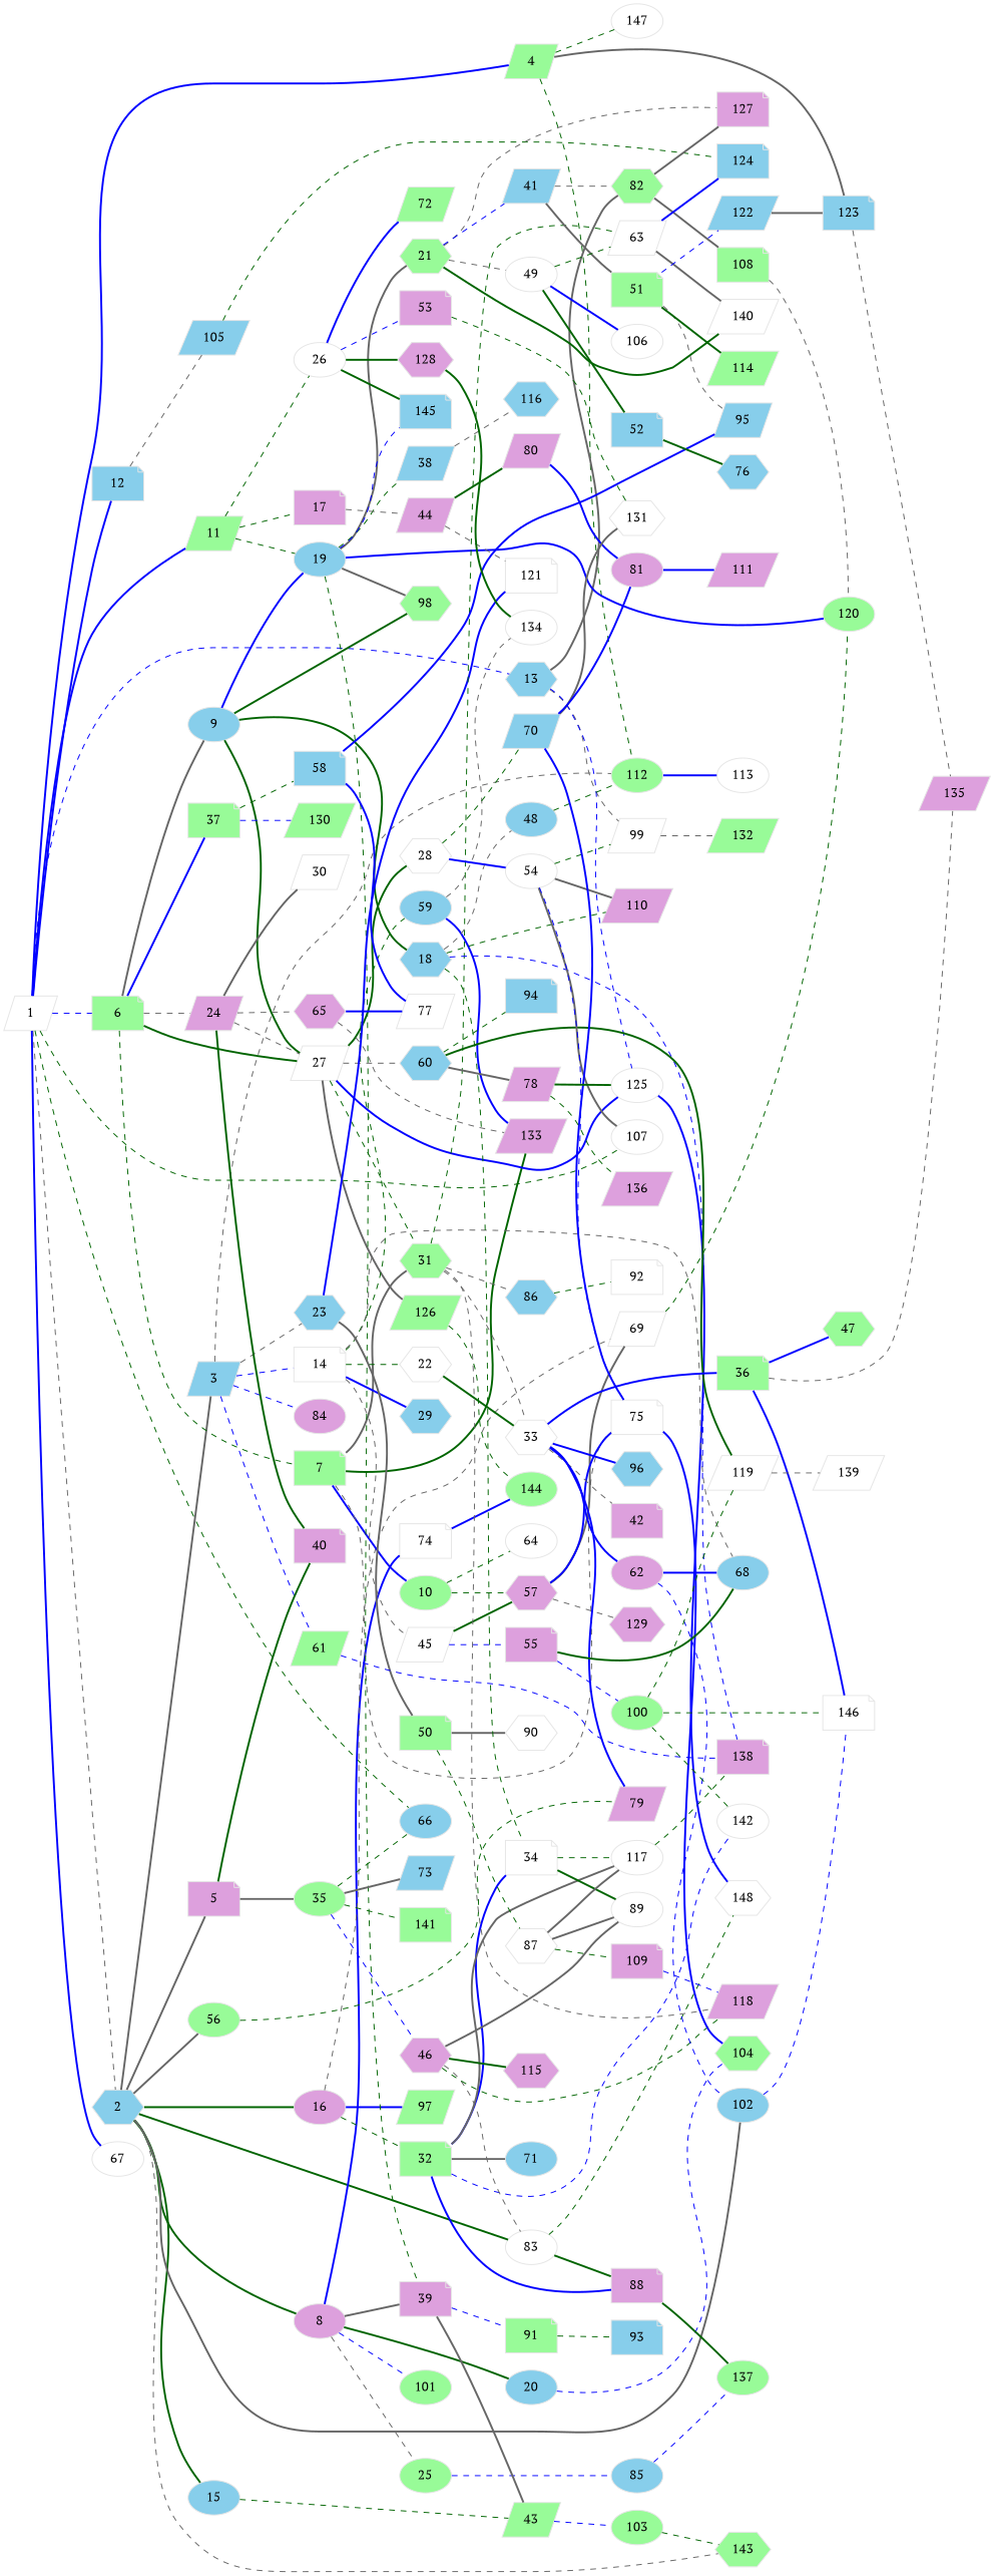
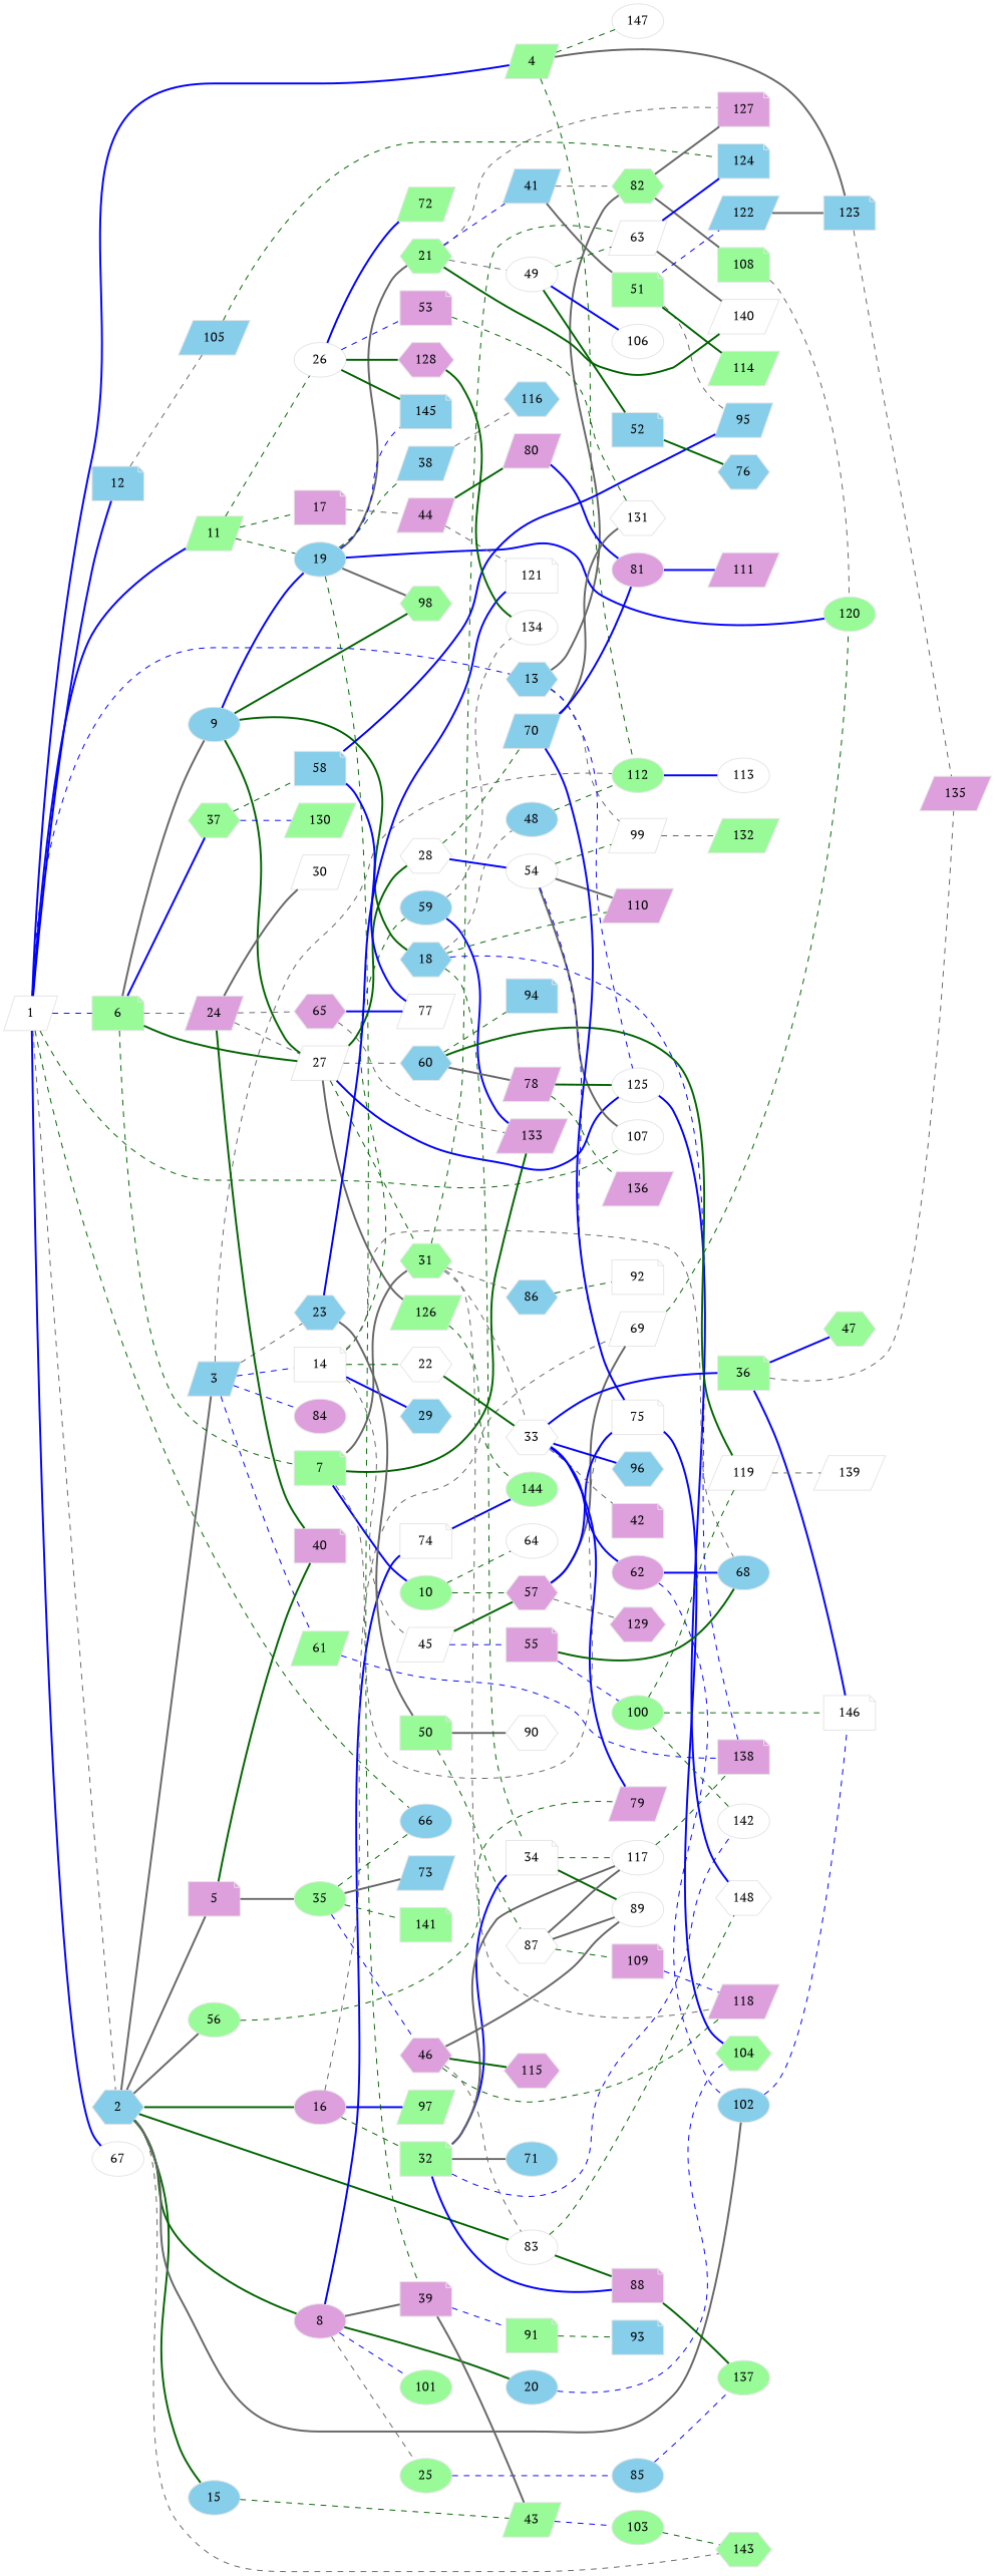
  graph {
    fontname="PT Serif"
    rankdir=LR
    node [color=gray90 fillcolor=white fontname="PT Serif" shape=ellipse style=filled]
    edge [color=darkgreen fontname="PT Serif" style=dashed]
    1 [shape=parallelogram]
    2 [fillcolor=skyblue shape=hexagon]
    4 [fillcolor=palegreen shape=parallelogram]
    6 [fillcolor=palegreen shape=note]
    11 [fillcolor=palegreen shape=parallelogram]
    12 [fillcolor=skyblue shape=note]
    13 [fillcolor=skyblue shape=hexagon]
    66 [fillcolor=skyblue]
    67
    107
    3 [fillcolor=skyblue shape=parallelogram]
    5 [fillcolor=plum shape=note]
    8 [fillcolor=plum]
    15 [fillcolor=skyblue]
    16 [fillcolor=plum]
    56 [fillcolor=palegreen]
    83
    102 [fillcolor=skyblue]
    143 [fillcolor=palegreen shape=hexagon]
    112 [fillcolor=palegreen]
    123 [fillcolor=skyblue shape=note]
    147
    7 [fillcolor=palegreen shape=note]
    9 [fillcolor=skyblue]
    24 [fillcolor=plum shape=parallelogram]
    27 [shape=parallelogram]
-   37 [fillcolor=palegreen shape=note]
+   37 [fillcolor=palegreen shape=hexagon]
    19 [fillcolor=skyblue]
    17 [fillcolor=plum shape=note]
    26
    105 [fillcolor=skyblue shape=parallelogram]
    82 [fillcolor=palegreen shape=hexagon]
    99 [shape=parallelogram]
    125
    14 [shape=note]
    23 [fillcolor=skyblue shape=hexagon]
    61 [fillcolor=palegreen shape=parallelogram]
    84 [fillcolor=plum]
    35 [fillcolor=palegreen]
    40 [fillcolor=plum shape=note]
    20 [fillcolor=skyblue]
    25 [fillcolor=palegreen]
    39 [fillcolor=plum shape=note]
    74 [shape=note]
    101 [fillcolor=palegreen]
    43 [fillcolor=palegreen shape=parallelogram]
    32 [fillcolor=palegreen shape=note]
    69 [shape=parallelogram]
    97 [fillcolor=palegreen shape=parallelogram]
    79 [fillcolor=plum shape=parallelogram]
    88 [fillcolor=plum shape=note]
    148 [shape=hexagon]
    146 [shape=note]
    22 [shape=hexagon]
    29 [fillcolor=skyblue shape=hexagon]
    45 [shape=parallelogram]
    59 [fillcolor=skyblue]
    68 [fillcolor=skyblue]
    50 [fillcolor=palegreen shape=note]
    121 [shape=note]
    138 [fillcolor=plum shape=note]
    113
    135 [fillcolor=plum shape=parallelogram]
    46 [fillcolor=plum shape=hexagon]
    73 [fillcolor=skyblue shape=parallelogram]
    141 [fillcolor=palegreen shape=note]
    10 [fillcolor=palegreen]
    31 [fillcolor=palegreen shape=hexagon]
    75 [shape=note]
    133 [fillcolor=plum shape=parallelogram]
    18 [fillcolor=skyblue shape=hexagon]
    98 [fillcolor=palegreen shape=hexagon]
    30 [shape=parallelogram]
    65 [fillcolor=plum shape=hexagon]
    28 [shape=hexagon]
    60 [fillcolor=skyblue shape=hexagon]
    126 [fillcolor=palegreen shape=parallelogram]
    58 [fillcolor=skyblue shape=note]
    130 [fillcolor=palegreen shape=parallelogram]
    57 [fillcolor=plum shape=hexagon]
    64
    33 [shape=hexagon]
    63 [shape=parallelogram]
    86 [fillcolor=skyblue shape=hexagon]
    118 [fillcolor=plum shape=parallelogram]
    104 [fillcolor=palegreen shape=hexagon]
    85 [fillcolor=skyblue]
    91 [fillcolor=palegreen shape=note]
    144 [fillcolor=palegreen]
    34 [shape=note]
    48 [fillcolor=skyblue]
    110 [fillcolor=plum shape=parallelogram]
    21 [fillcolor=palegreen shape=hexagon]
    38 [fillcolor=skyblue shape=parallelogram]
    120 [fillcolor=palegreen]
    145 [fillcolor=skyblue shape=note]
    129 [fillcolor=plum shape=hexagon]
    44 [fillcolor=plum shape=parallelogram]
    53 [fillcolor=plum shape=note]
    72 [fillcolor=palegreen shape=parallelogram]
    128 [fillcolor=plum shape=hexagon]
    124 [fillcolor=skyblue shape=note]
    127 [fillcolor=plum shape=note]
    108 [fillcolor=palegreen shape=note]
    132 [fillcolor=palegreen shape=parallelogram]
    55 [fillcolor=plum shape=note]
    134
    103 [fillcolor=palegreen]
    71 [fillcolor=skyblue]
    117
    142
    80 [fillcolor=plum shape=parallelogram]
    89
    41 [fillcolor=skyblue shape=parallelogram]
    49
    140 [shape=parallelogram]
    116 [fillcolor=skyblue shape=hexagon]
    51 [fillcolor=palegreen shape=note]
    52 [fillcolor=skyblue shape=note]
    106
    36 [fillcolor=palegreen shape=note]
    42 [fillcolor=plum shape=note]
    62 [fillcolor=plum]
    96 [fillcolor=skyblue shape=hexagon]
    87 [shape=hexagon]
    90 [shape=hexagon]
    77 [shape=parallelogram]
    137 [fillcolor=palegreen]
    131 [shape=hexagon]
    54
    70 [fillcolor=skyblue shape=parallelogram]
    78 [fillcolor=plum shape=parallelogram]
    94 [fillcolor=skyblue shape=note]
    119 [shape=parallelogram]
    81 [fillcolor=plum]
    92 [shape=note]
    47 [fillcolor=palegreen shape=hexagon]
    115 [fillcolor=plum shape=hexagon]
    95 [fillcolor=skyblue shape=parallelogram]
    93 [fillcolor=skyblue shape=note]
    114 [fillcolor=palegreen shape=parallelogram]
    122 [fillcolor=skyblue shape=parallelogram]
    100 [fillcolor=palegreen]
    76 [fillcolor=skyblue shape=hexagon]
    109 [fillcolor=plum shape=note]
    136 [fillcolor=plum shape=parallelogram]
    139 [shape=parallelogram]
    111 [fillcolor=plum shape=parallelogram]
    1 -- 2 [color=gray40]
    1 -- 4 [color=blue style=bold]
    1 -- 6 [color=blue]
    1 -- 11 [color=blue style=bold]
    1 -- 12 [color=blue style=bold]
    1 -- 13 [color=blue]
    1 -- 66
    1 -- 67 [color=blue style=bold]
    1 -- 107
    2 -- 3 [color=gray40 style=bold]
    2 -- 5 [color=gray40 style=bold]
    2 -- 8 [style=bold]
    2 -- 15 [style=bold]
    2 -- 16 [style=bold]
    2 -- 56 [color=gray40 style=bold]
    2 -- 83 [style=bold]
    2 -- 102 [color=gray40 style=bold]
    2 -- 143 [color=gray40]
    4 -- 112
    4 -- 123 [color=gray40 style=bold]
    4 -- 147
    6 -- 7
    6 -- 9 [color=gray40 style=bold]
    6 -- 24 [color=gray40]
    6 -- 27 [style=bold]
    6 -- 37 [color=blue style=bold]
    11 -- 19
    11 -- 17
    11 -- 26
    12 -- 105 [color=gray40]
    13 -- 82 [color=gray40 style=bold]
    13 -- 99 [color=gray40]
    13 -- 125 [color=blue]
    3 -- 112 [color=gray40]
    3 -- 14 [color=blue]
    3 -- 23 [color=gray40]
    3 -- 61 [color=blue]
    3 -- 84 [color=blue]
    5 -- 35 [color=gray40 style=bold]
    5 -- 40 [style=bold]
    8 -- 20 [style=bold]
    8 -- 25 [color=gray40]
    8 -- 39 [color=gray40 style=bold]
    8 -- 74 [color=blue style=bold]
    8 -- 101 [color=blue]
    15 -- 43
    16 -- 32
    16 -- 69 [color=gray40]
    16 -- 97 [color=blue style=bold]
    56 -- 79
    83 -- 88 [style=bold]
    83 -- 148
    102 -- 146 [color=blue]
    112 -- 113 [color=blue style=bold]
    123 -- 135 [color=gray40]
    7 -- 10 [color=blue style=bold]
    7 -- 31 [color=gray40 style=bold]
    7 -- 75 [color=gray40]
    7 -- 133 [style=bold]
    9 -- 27 [style=bold]
    9 -- 19 [color=blue style=bold]
    9 -- 18 [style=bold]
    9 -- 98 [style=bold]
    24 -- 27 [color=gray40]
    24 -- 40 [style=bold]
    24 -- 30 [color=gray40 style=bold]
    24 -- 65 [color=gray40]
    27 -- 125 [color=blue style=bold]
    27 -- 31
    27 -- 28 [style=bold]
    27 -- 60 [color=gray40]
    27 -- 126 [color=gray40 style=bold]
    37 -- 58
    37 -- 130 [color=blue]
    19 -- 39
    19 -- 98 [color=gray40 style=bold]
    19 -- 21 [color=gray40 style=bold]
    19 -- 38
    19 -- 120 [color=blue style=bold]
    19 -- 145 [color=blue]
    17 -- 44 [color=gray40]
    26 -- 145 [style=bold]
    26 -- 53 [color=blue]
    26 -- 72 [color=blue style=bold]
    26 -- 128 [style=bold]
    105 -- 124
    82 -- 127 [color=gray40 style=bold]
    82 -- 108 [color=gray40 style=bold]
    99 -- 132 [color=gray40]
    125 -- 148 [color=blue style=bold]
    14 -- 22
    14 -- 29 [color=blue style=bold]
    14 -- 45 [color=gray40]
    14 -- 59
    14 -- 68 [color=gray40]
    23 -- 50 [color=gray40 style=bold]
    23 -- 121 [color=blue style=bold]
    61 -- 138 [color=blue]
    35 -- 66
    35 -- 46 [color=blue]
    35 -- 73 [color=gray40 style=bold]
    35 -- 141
    20 -- 104 [color=blue]
    25 -- 85 [color=blue]
    39 -- 43 [color=gray40 style=bold]
    39 -- 91 [color=blue]
    74 -- 144 [color=blue style=bold]
    43 -- 103 [color=blue]
    32 -- 88 [color=blue style=bold]
    32 -- 34 [color=blue style=bold]
    32 -- 71 [color=gray40 style=bold]
    32 -- 117 [color=gray40 style=bold]
    32 -- 142 [color=blue]
    69 -- 120
    88 -- 137 [style=bold]
    22 -- 33 [style=bold]
    45 -- 57 [style=bold]
    45 -- 55 [color=blue]
    59 -- 133 [color=blue style=bold]
    59 -- 134 [color=gray40]
    50 -- 87
    50 -- 90 [color=gray40 style=bold]
    46 -- 83 [color=gray40]
    46 -- 118
    46 -- 89 [color=gray40 style=bold]
    46 -- 115 [style=bold]
    10 -- 57
    10 -- 64
    31 -- 33 [color=gray40]
    31 -- 63
    31 -- 86 [color=gray40]
    31 -- 118 [color=gray40]
    75 -- 104 [color=blue style=bold]
    18 -- 138 [color=blue]
    18 -- 34
    18 -- 48 [color=gray40]
    18 -- 110
    65 -- 133 [color=gray40]
    65 -- 77 [color=blue style=bold]
    28 -- 54 [color=blue style=bold]
    28 -- 70
    60 -- 78 [color=gray40 style=bold]
    60 -- 94
    60 -- 119 [style=bold]
    126 -- 144
    58 -- 77 [color=blue style=bold]
    58 -- 95 [color=blue style=bold]
    57 -- 69 [color=gray40 style=bold]
    57 -- 75 [color=blue style=bold]
    57 -- 129 [color=gray40]
    33 -- 79 [color=blue style=bold]
    33 -- 36 [color=blue style=bold]
    33 -- 42 [color=gray40]
    33 -- 62 [color=blue style=bold]
    33 -- 96 [color=blue style=bold]
    63 -- 124 [color=blue style=bold]
    63 -- 140 [color=gray40 style=bold]
    86 -- 92
    85 -- 137 [color=blue]
    91 -- 93
    34 -- 117
    34 -- 89 [style=bold]
    48 -- 112
    21 -- 127 [color=gray40]
    21 -- 41 [color=blue]
    21 -- 49 [color=gray40]
    21 -- 140 [style=bold]
    38 -- 116 [color=gray40]
    44 -- 121 [color=gray40]
    44 -- 80 [style=bold]
    53 -- 131
    128 -- 134 [style=bold]
    108 -- 120 [color=gray40]
    55 -- 68 [style=bold]
    55 -- 100 [color=blue]
    103 -- 143
    117 -- 138
    80 -- 81 [color=blue style=bold]
    41 -- 82 [color=gray40]
    41 -- 51 [color=gray40 style=bold]
    49 -- 63
    49 -- 52 [style=bold]
    49 -- 106 [color=blue style=bold]
    51 -- 95 [color=gray40]
    51 -- 114 [style=bold]
    51 -- 122 [color=blue]
    52 -- 76 [style=bold]
    36 -- 146 [color=blue style=bold]
    36 -- 135 [color=gray40]
    36 -- 47 [color=blue style=bold]
    62 -- 102 [color=blue]
    62 -- 68 [color=blue style=bold]
    87 -- 117 [color=gray40 style=bold]
    87 -- 89 [color=gray40 style=bold]
    87 -- 109
    54 -- 107 [color=gray40 style=bold]
    54 -- 99
    54 -- 75 [color=blue]
    54 -- 110 [color=gray40 style=bold]
    70 -- 75 [color=blue style=bold]
    70 -- 131 [color=gray40 style=bold]
    70 -- 81 [color=blue style=bold]
    78 -- 125 [style=bold]
    78 -- 136
    119 -- 139 [color=gray40]
    81 -- 111 [color=blue style=bold]
    122 -- 123 [color=gray40 style=bold]
    100 -- 146
    100 -- 142
    100 -- 119
    109 -- 118 [color=blue]
  }
